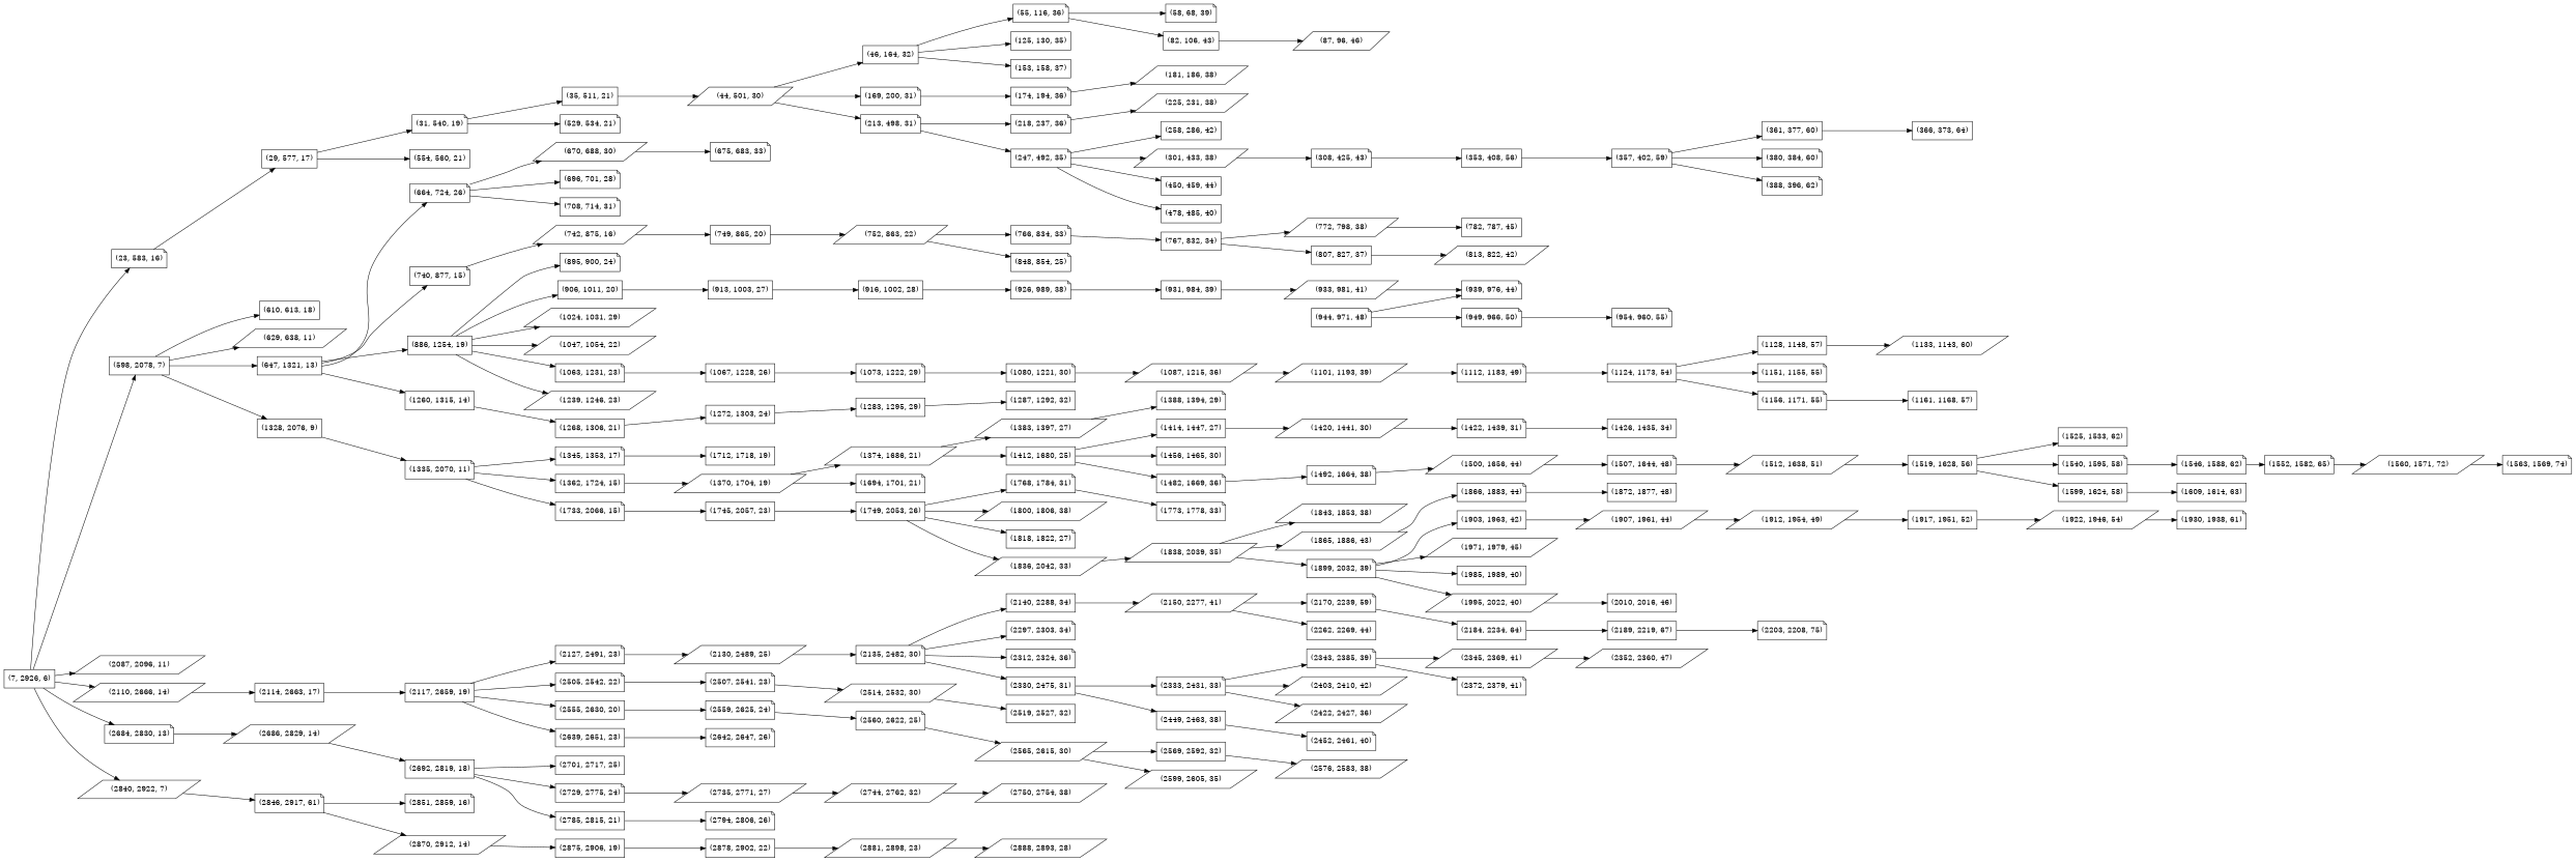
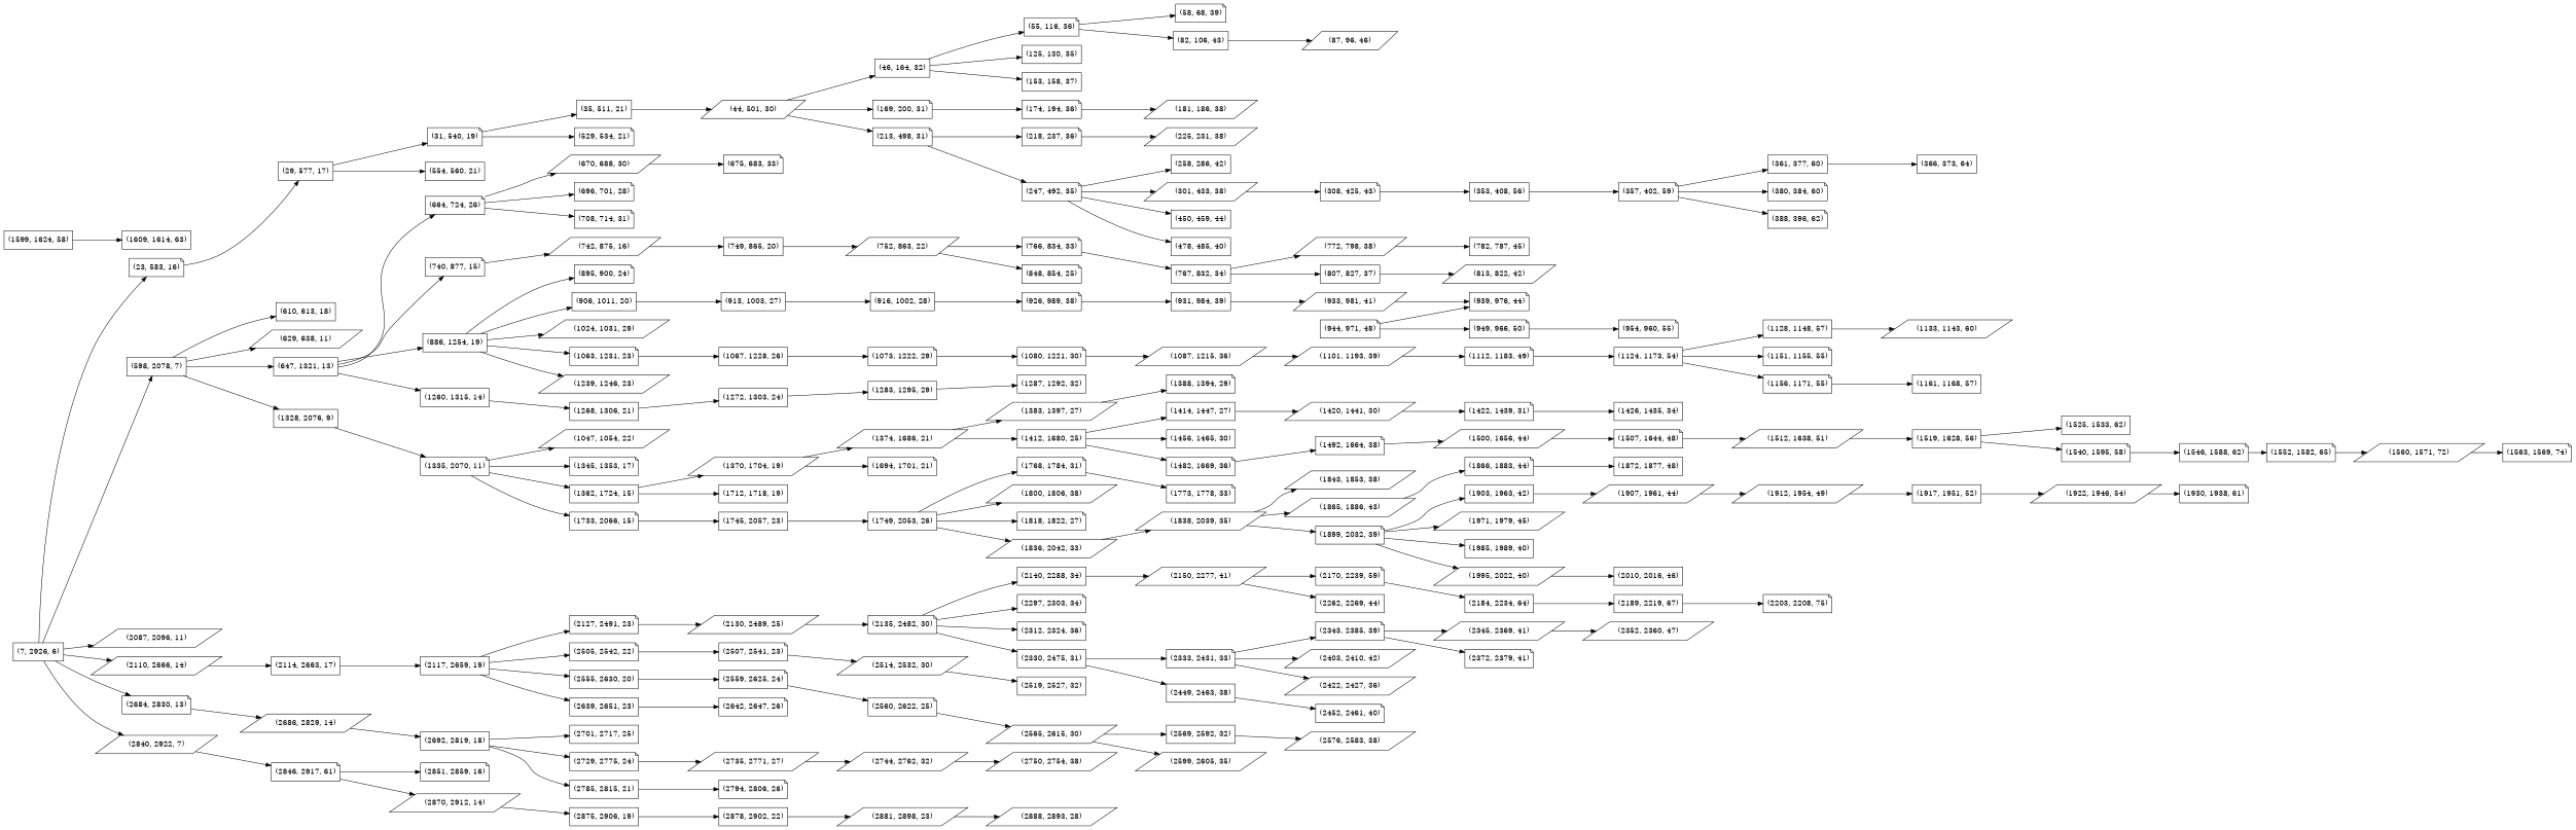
  digraph {
    rankdir=LR
    node [shape=note]
    "(23, 583, 16)"
    "(7, 2926, 6)" [shape=box]
    "(598, 2078, 7)" [shape=box]
    "(2087, 2096, 11)" [shape=parallelogram]
    "(2110, 2666, 14)" [shape=parallelogram]
    "(2684, 2830, 13)"
    "(2840, 2922, 7)" [shape=parallelogram]
    "(29, 577, 17)" [shape=box]
    "(610, 613, 18)" [shape=box]
    "(629, 638, 11)" [shape=parallelogram]
    "(647, 1321, 13)" [shape=box]
    "(1328, 2076, 9)" [shape=box]
    "(2114, 2663, 17)" [shape=box]
    "(2686, 2829, 14)" [shape=parallelogram]
    n15 [label="(2846, 2917, 61)"]
    "(31, 540, 19)"
    "(554, 560, 21)" [shape=box]
    "(35, 511, 21)" [shape=box]
    "(529, 534, 21)"
    "(44, 501, 30)" [shape=parallelogram]
    "(46, 164, 32)" [shape=box]
    "(169, 200, 31)"
    "(213, 498, 31)"
    "(55, 116, 36)"
    "(125, 130, 35)" [shape=box]
    "(153, 158, 37)" [shape=box]
    "(174, 194, 36)"
    "(218, 237, 36)"
    "(247, 492, 35)"
    "(58, 68, 39)"
    "(82, 106, 43)" [shape=box]
    "(87, 96, 46)" [shape=parallelogram]
    "(181, 186, 38)" [shape=parallelogram]
    "(225, 231, 38)" [shape=parallelogram]
    "(258, 286, 42)" [shape=box]
    "(301, 433, 38)" [shape=parallelogram]
    "(450, 459, 44)" [shape=box]
    "(478, 485, 40)" [shape=box]
    "(308, 425, 43)"
    "(353, 408, 56)" [shape=box]
    "(357, 402, 59)"
    "(361, 377, 60)" [shape=box]
    "(380, 384, 60)"
    "(388, 396, 62)"
    "(366, 373, 64)" [shape=box]
    "(664, 724, 26)"
    "(740, 877, 15)"
    "(886, 1254, 19)" [shape=box]
    "(1260, 1315, 14)" [shape=box]
    "(1335, 2070, 11)"
    "(670, 688, 30)" [shape=parallelogram]
    "(696, 701, 28)"
    "(708, 714, 31)"
    "(742, 875, 16)" [shape=parallelogram]
    "(895, 900, 24)"
    "(906, 1011, 20)" [shape=box]
    "(1024, 1031, 29)" [shape=parallelogram]
    "(1047, 1054, 22)" [shape=parallelogram]
    "(1063, 1231, 23)"
    "(1239, 1246, 23)" [shape=parallelogram]
    "(1268, 1306, 21)" [shape=box]
    "(675, 683, 33)"
    "(749, 865, 20)" [shape=box]
    "(752, 863, 22)" [shape=parallelogram]
    "(766, 834, 33)"
    "(848, 854, 25)"
    "(767, 832, 34)" [shape=box]
    "(772, 798, 38)" [shape=parallelogram]
    "(807, 827, 37)" [shape=box]
    "(782, 787, 45)" [shape=box]
    "(813, 822, 42)" [shape=parallelogram]
    "(913, 1003, 27)" [shape=box]
    "(1067, 1228, 26)" [shape=box]
    "(916, 1002, 28)" [shape=box]
    "(926, 989, 38)"
    "(931, 984, 39)" [shape=box]
    "(933, 981, 41)" [shape=parallelogram]
    "(939, 976, 44)"
    "(944, 971, 48)"
    "(949, 966, 50)"
    "(954, 960, 55)"
    "(1073, 1222, 29)"
    "(1080, 1221, 30)"
    "(1087, 1215, 36)" [shape=parallelogram]
    "(1101, 1193, 39)" [shape=parallelogram]
    "(1112, 1183, 49)"
    "(1124, 1173, 54)" [shape=box]
    "(1128, 1148, 57)" [shape=box]
    "(1151, 1155, 55)"
    "(1156, 1171, 55)"
    "(1133, 1143, 60)" [shape=parallelogram]
    "(1161, 1168, 57)" [shape=box]
    "(1272, 1303, 24)" [shape=box]
    "(1283, 1295, 29)" [shape=box]
    "(1287, 1292, 32)" [shape=box]
    "(1345, 1353, 17)"
    "(1362, 1724, 15)" [shape=box]
    "(1733, 2066, 15)"
    "(1370, 1704, 19)" [shape=parallelogram]
    "(1712, 1718, 19)" [shape=box]
    "(1745, 2057, 23)" [shape=box]
    "(1374, 1686, 21)" [shape=parallelogram]
    "(1694, 1701, 21)"
    "(1383, 1397, 27)" [shape=parallelogram]
    "(1412, 1680, 25)" [shape=box]
    "(1388, 1394, 29)"
    "(1414, 1447, 27)" [shape=box]
    "(1456, 1465, 30)" [shape=box]
    "(1482, 1669, 36)"
    "(1420, 1441, 30)" [shape=parallelogram]
    "(1492, 1664, 38)"
    "(1422, 1439, 31)"
    "(1426, 1435, 34)" [shape=box]
    "(1500, 1656, 44)" [shape=parallelogram]
    "(1507, 1644, 48)"
    "(1512, 1638, 51)" [shape=parallelogram]
    "(1519, 1628, 56)" [shape=box]
    "(1525, 1533, 62)" [shape=box]
    "(1540, 1595, 58)"
    "(1599, 1624, 58)" [shape=box]
    "(1546, 1588, 62)"
    "(1609, 1614, 63)" [shape=box]
    "(1552, 1582, 65)"
    "(1560, 1571, 72)" [shape=parallelogram]
    "(1563, 1569, 74)"
    "(1749, 2053, 26)" [shape=box]
    "(1768, 1784, 31)"
    "(1800, 1806, 38)" [shape=parallelogram]
    "(1818, 1822, 27)"
    "(1836, 2042, 33)" [shape=parallelogram]
    "(1773, 1778, 33)"
    "(1838, 2039, 35)" [shape=parallelogram]
    "(1843, 1853, 38)" [shape=parallelogram]
    "(1865, 1886, 43)" [shape=parallelogram]
    "(1899, 2032, 39)"
    "(1866, 1883, 44)"
    "(1903, 1963, 42)" [shape=box]
    "(1971, 1979, 45)" [shape=parallelogram]
    "(1985, 1989, 40)" [shape=box]
    "(1995, 2022, 40)" [shape=parallelogram]
    "(1872, 1877, 48)" [shape=box]
    "(1907, 1961, 44)" [shape=parallelogram]
    "(2010, 2016, 46)" [shape=box]
    "(1912, 1954, 49)" [shape=parallelogram]
    "(1917, 1951, 52)" [shape=box]
    "(1922, 1946, 54)" [shape=parallelogram]
    "(1930, 1938, 61)"
    "(2117, 2659, 19)" [shape=box]
    "(2127, 2491, 23)"
    "(2505, 2542, 22)"
    "(2555, 2630, 20)" [shape=box]
    "(2639, 2651, 23)" [shape=box]
    "(2130, 2489, 25)" [shape=parallelogram]
    "(2507, 2541, 23)"
    "(2559, 2625, 24)"
    "(2642, 2647, 26)"
    "(2135, 2482, 30)"
    "(2140, 2288, 34)" [shape=box]
    "(2297, 2303, 34)"
    "(2312, 2324, 36)"
    "(2330, 2475, 31)" [shape=box]
    "(2150, 2277, 41)" [shape=parallelogram]
    "(2333, 2431, 33)"
    "(2449, 2463, 38)" [shape=box]
    "(2170, 2239, 59)"
    "(2262, 2269, 44)" [shape=box]
    "(2184, 2234, 64)" [shape=box]
    "(2189, 2219, 67)" [shape=box]
    "(2203, 2208, 75)"
    "(2343, 2385, 39)"
    "(2403, 2410, 42)" [shape=parallelogram]
    "(2422, 2427, 36)" [shape=parallelogram]
    "(2452, 2461, 40)"
    "(2345, 2369, 41)" [shape=parallelogram]
    "(2372, 2379, 41)"
    "(2352, 2360, 47)" [shape=parallelogram]
    "(2514, 2532, 30)" [shape=parallelogram]
    "(2519, 2527, 32)" [shape=box]
    "(2560, 2622, 25)"
    "(2565, 2615, 30)" [shape=parallelogram]
    "(2569, 2592, 32)" [shape=box]
    "(2599, 2605, 35)" [shape=parallelogram]
    "(2576, 2583, 38)" [shape=parallelogram]
    "(2692, 2819, 18)" [shape=box]
    "(2701, 2717, 25)" [shape=box]
    "(2729, 2775, 24)"
    "(2785, 2815, 21)" [shape=box]
    "(2735, 2771, 27)" [shape=parallelogram]
    "(2794, 2806, 26)"
    "(2744, 2762, 32)" [shape=parallelogram]
    "(2750, 2754, 38)" [shape=parallelogram]
    "(2851, 2859, 16)"
    "(2870, 2912, 14)" [shape=parallelogram]
    "(2875, 2906, 19)" [shape=box]
    "(2878, 2902, 22)" [shape=box]
    "(2881, 2898, 23)" [shape=parallelogram]
    "(2888, 2893, 28)" [shape=parallelogram]
    "(23, 583, 16)" -> "(29, 577, 17)"
    "(7, 2926, 6)" -> "(23, 583, 16)"
    "(7, 2926, 6)" -> "(598, 2078, 7)"
    "(7, 2926, 6)" -> "(2087, 2096, 11)"
    "(7, 2926, 6)" -> "(2110, 2666, 14)"
    "(7, 2926, 6)" -> "(2684, 2830, 13)"
    "(7, 2926, 6)" -> "(2840, 2922, 7)"
    "(598, 2078, 7)" -> "(610, 613, 18)"
    "(598, 2078, 7)" -> "(629, 638, 11)"
    "(598, 2078, 7)" -> "(647, 1321, 13)"
    "(598, 2078, 7)" -> "(1328, 2076, 9)"
    "(2110, 2666, 14)" -> "(2114, 2663, 17)"
    "(2684, 2830, 13)" -> "(2686, 2829, 14)"
    "(2840, 2922, 7)" -> n15
    "(29, 577, 17)" -> "(31, 540, 19)"
    "(29, 577, 17)" -> "(554, 560, 21)"
    "(647, 1321, 13)" -> "(664, 724, 26)"
    "(647, 1321, 13)" -> "(740, 877, 15)"
    "(647, 1321, 13)" -> "(886, 1254, 19)"
    "(647, 1321, 13)" -> "(1260, 1315, 14)"
    "(1328, 2076, 9)" -> "(1335, 2070, 11)"
    "(2114, 2663, 17)" -> "(2117, 2659, 19)"
    "(2686, 2829, 14)" -> "(2692, 2819, 18)"
    n15 -> "(2851, 2859, 16)"
    n15 -> "(2870, 2912, 14)"
    "(31, 540, 19)" -> "(35, 511, 21)"
    "(31, 540, 19)" -> "(529, 534, 21)"
    "(35, 511, 21)" -> "(44, 501, 30)"
    "(44, 501, 30)" -> "(46, 164, 32)"
    "(44, 501, 30)" -> "(169, 200, 31)"
    "(44, 501, 30)" -> "(213, 498, 31)"
    "(46, 164, 32)" -> "(55, 116, 36)"
    "(46, 164, 32)" -> "(125, 130, 35)"
    "(46, 164, 32)" -> "(153, 158, 37)"
    "(169, 200, 31)" -> "(174, 194, 36)"
    "(213, 498, 31)" -> "(218, 237, 36)"
    "(213, 498, 31)" -> "(247, 492, 35)"
    "(55, 116, 36)" -> "(58, 68, 39)"
    "(55, 116, 36)" -> "(82, 106, 43)"
    "(174, 194, 36)" -> "(181, 186, 38)"
    "(218, 237, 36)" -> "(225, 231, 38)"
    "(247, 492, 35)" -> "(258, 286, 42)"
    "(247, 492, 35)" -> "(301, 433, 38)"
    "(247, 492, 35)" -> "(450, 459, 44)"
    "(247, 492, 35)" -> "(478, 485, 40)"
    "(82, 106, 43)" -> "(87, 96, 46)"
    "(301, 433, 38)" -> "(308, 425, 43)"
    "(308, 425, 43)" -> "(353, 408, 56)"
    "(353, 408, 56)" -> "(357, 402, 59)"
    "(357, 402, 59)" -> "(361, 377, 60)"
    "(357, 402, 59)" -> "(380, 384, 60)"
    "(357, 402, 59)" -> "(388, 396, 62)"
    "(361, 377, 60)" -> "(366, 373, 64)"
    "(664, 724, 26)" -> "(670, 688, 30)"
    "(664, 724, 26)" -> "(696, 701, 28)"
    "(664, 724, 26)" -> "(708, 714, 31)"
    "(740, 877, 15)" -> "(742, 875, 16)"
    "(886, 1254, 19)" -> "(895, 900, 24)"
    "(886, 1254, 19)" -> "(906, 1011, 20)"
    "(886, 1254, 19)" -> "(1024, 1031, 29)"
-   "(886, 1254, 19)" -> "(1047, 1054, 22)"
+   "(1335, 2070, 11)" -> "(1047, 1054, 22)"
    "(886, 1254, 19)" -> "(1063, 1231, 23)"
    "(886, 1254, 19)" -> "(1239, 1246, 23)"
    "(1260, 1315, 14)" -> "(1268, 1306, 21)"
    "(1335, 2070, 11)" -> "(1345, 1353, 17)"
    "(1335, 2070, 11)" -> "(1362, 1724, 15)"
    "(1335, 2070, 11)" -> "(1733, 2066, 15)"
    "(670, 688, 30)" -> "(675, 683, 33)"
    "(742, 875, 16)" -> "(749, 865, 20)"
    "(906, 1011, 20)" -> "(913, 1003, 27)"
    "(1063, 1231, 23)" -> "(1067, 1228, 26)"
    "(1268, 1306, 21)" -> "(1272, 1303, 24)"
    "(749, 865, 20)" -> "(752, 863, 22)"
    "(752, 863, 22)" -> "(766, 834, 33)"
    "(752, 863, 22)" -> "(848, 854, 25)"
    "(766, 834, 33)" -> "(767, 832, 34)"
    "(767, 832, 34)" -> "(772, 798, 38)"
    "(767, 832, 34)" -> "(807, 827, 37)"
    "(772, 798, 38)" -> "(782, 787, 45)"
    "(807, 827, 37)" -> "(813, 822, 42)"
    "(913, 1003, 27)" -> "(916, 1002, 28)"
    "(1067, 1228, 26)" -> "(1073, 1222, 29)"
    "(916, 1002, 28)" -> "(926, 989, 38)"
    "(926, 989, 38)" -> "(931, 984, 39)"
    "(931, 984, 39)" -> "(933, 981, 41)"
    "(933, 981, 41)" -> "(939, 976, 44)"
    "(944, 971, 48)" -> "(939, 976, 44)"
    "(944, 971, 48)" -> "(949, 966, 50)"
    "(949, 966, 50)" -> "(954, 960, 55)"
    "(1073, 1222, 29)" -> "(1080, 1221, 30)"
    "(1080, 1221, 30)" -> "(1087, 1215, 36)"
    "(1087, 1215, 36)" -> "(1101, 1193, 39)"
    "(1101, 1193, 39)" -> "(1112, 1183, 49)"
    "(1112, 1183, 49)" -> "(1124, 1173, 54)"
    "(1124, 1173, 54)" -> "(1128, 1148, 57)"
    "(1124, 1173, 54)" -> "(1151, 1155, 55)"
    "(1124, 1173, 54)" -> "(1156, 1171, 55)"
    "(1128, 1148, 57)" -> "(1133, 1143, 60)"
    "(1156, 1171, 55)" -> "(1161, 1168, 57)"
    "(1272, 1303, 24)" -> "(1283, 1295, 29)"
    "(1283, 1295, 29)" -> "(1287, 1292, 32)"
    "(1362, 1724, 15)" -> "(1370, 1704, 19)"
-   "(1345, 1353, 17)" -> "(1712, 1718, 19)"
+   "(1362, 1724, 15)" -> "(1712, 1718, 19)"
    "(1733, 2066, 15)" -> "(1745, 2057, 23)"
    "(1370, 1704, 19)" -> "(1374, 1686, 21)"
    "(1370, 1704, 19)" -> "(1694, 1701, 21)"
    "(1745, 2057, 23)" -> "(1749, 2053, 26)"
    "(1374, 1686, 21)" -> "(1383, 1397, 27)"
    "(1374, 1686, 21)" -> "(1412, 1680, 25)"
    "(1383, 1397, 27)" -> "(1388, 1394, 29)"
    "(1412, 1680, 25)" -> "(1414, 1447, 27)"
    "(1412, 1680, 25)" -> "(1456, 1465, 30)"
    "(1412, 1680, 25)" -> "(1482, 1669, 36)"
    "(1414, 1447, 27)" -> "(1420, 1441, 30)"
    "(1482, 1669, 36)" -> "(1492, 1664, 38)"
    "(1420, 1441, 30)" -> "(1422, 1439, 31)"
    "(1492, 1664, 38)" -> "(1500, 1656, 44)"
    "(1422, 1439, 31)" -> "(1426, 1435, 34)"
    "(1500, 1656, 44)" -> "(1507, 1644, 48)"
    "(1507, 1644, 48)" -> "(1512, 1638, 51)"
    "(1512, 1638, 51)" -> "(1519, 1628, 56)"
    "(1519, 1628, 56)" -> "(1525, 1533, 62)"
    "(1519, 1628, 56)" -> "(1540, 1595, 58)"
-   "(1519, 1628, 56)" -> "(1599, 1624, 58)"
    "(1540, 1595, 58)" -> "(1546, 1588, 62)"
    "(1599, 1624, 58)" -> "(1609, 1614, 63)"
    "(1546, 1588, 62)" -> "(1552, 1582, 65)"
    "(1552, 1582, 65)" -> "(1560, 1571, 72)"
    "(1560, 1571, 72)" -> "(1563, 1569, 74)"
    "(1749, 2053, 26)" -> "(1768, 1784, 31)"
    "(1749, 2053, 26)" -> "(1800, 1806, 38)"
    "(1749, 2053, 26)" -> "(1818, 1822, 27)"
    "(1749, 2053, 26)" -> "(1836, 2042, 33)"
    "(1768, 1784, 31)" -> "(1773, 1778, 33)"
    "(1836, 2042, 33)" -> "(1838, 2039, 35)"
    "(1838, 2039, 35)" -> "(1843, 1853, 38)"
    "(1838, 2039, 35)" -> "(1865, 1886, 43)"
    "(1838, 2039, 35)" -> "(1899, 2032, 39)"
    "(1865, 1886, 43)" -> "(1866, 1883, 44)"
    "(1899, 2032, 39)" -> "(1903, 1963, 42)"
    "(1899, 2032, 39)" -> "(1971, 1979, 45)"
    "(1899, 2032, 39)" -> "(1985, 1989, 40)"
    "(1899, 2032, 39)" -> "(1995, 2022, 40)"
    "(1866, 1883, 44)" -> "(1872, 1877, 48)"
    "(1903, 1963, 42)" -> "(1907, 1961, 44)"
    "(1995, 2022, 40)" -> "(2010, 2016, 46)"
    "(1907, 1961, 44)" -> "(1912, 1954, 49)"
    "(1912, 1954, 49)" -> "(1917, 1951, 52)"
    "(1917, 1951, 52)" -> "(1922, 1946, 54)"
    "(1922, 1946, 54)" -> "(1930, 1938, 61)"
    "(2117, 2659, 19)" -> "(2127, 2491, 23)"
    "(2117, 2659, 19)" -> "(2505, 2542, 22)"
    "(2117, 2659, 19)" -> "(2555, 2630, 20)"
    "(2117, 2659, 19)" -> "(2639, 2651, 23)"
    "(2127, 2491, 23)" -> "(2130, 2489, 25)"
    "(2505, 2542, 22)" -> "(2507, 2541, 23)"
    "(2555, 2630, 20)" -> "(2559, 2625, 24)"
    "(2639, 2651, 23)" -> "(2642, 2647, 26)"
    "(2130, 2489, 25)" -> "(2135, 2482, 30)"
    "(2507, 2541, 23)" -> "(2514, 2532, 30)"
    "(2559, 2625, 24)" -> "(2560, 2622, 25)"
    "(2135, 2482, 30)" -> "(2140, 2288, 34)"
    "(2135, 2482, 30)" -> "(2297, 2303, 34)"
    "(2135, 2482, 30)" -> "(2312, 2324, 36)"
    "(2135, 2482, 30)" -> "(2330, 2475, 31)"
    "(2140, 2288, 34)" -> "(2150, 2277, 41)"
    "(2330, 2475, 31)" -> "(2333, 2431, 33)"
    "(2330, 2475, 31)" -> "(2449, 2463, 38)"
    "(2150, 2277, 41)" -> "(2170, 2239, 59)"
    "(2150, 2277, 41)" -> "(2262, 2269, 44)"
    "(2333, 2431, 33)" -> "(2343, 2385, 39)"
    "(2333, 2431, 33)" -> "(2403, 2410, 42)"
    "(2333, 2431, 33)" -> "(2422, 2427, 36)"
    "(2449, 2463, 38)" -> "(2452, 2461, 40)"
    "(2170, 2239, 59)" -> "(2184, 2234, 64)"
    "(2184, 2234, 64)" -> "(2189, 2219, 67)"
    "(2189, 2219, 67)" -> "(2203, 2208, 75)"
    "(2343, 2385, 39)" -> "(2345, 2369, 41)"
    "(2343, 2385, 39)" -> "(2372, 2379, 41)"
    "(2345, 2369, 41)" -> "(2352, 2360, 47)"
    "(2514, 2532, 30)" -> "(2519, 2527, 32)"
    "(2560, 2622, 25)" -> "(2565, 2615, 30)"
    "(2565, 2615, 30)" -> "(2569, 2592, 32)"
    "(2565, 2615, 30)" -> "(2599, 2605, 35)"
    "(2569, 2592, 32)" -> "(2576, 2583, 38)"
    "(2692, 2819, 18)" -> "(2701, 2717, 25)"
    "(2692, 2819, 18)" -> "(2729, 2775, 24)"
    "(2692, 2819, 18)" -> "(2785, 2815, 21)"
    "(2729, 2775, 24)" -> "(2735, 2771, 27)"
    "(2785, 2815, 21)" -> "(2794, 2806, 26)"
    "(2735, 2771, 27)" -> "(2744, 2762, 32)"
    "(2744, 2762, 32)" -> "(2750, 2754, 38)"
    "(2870, 2912, 14)" -> "(2875, 2906, 19)"
    "(2875, 2906, 19)" -> "(2878, 2902, 22)"
    "(2878, 2902, 22)" -> "(2881, 2898, 23)"
    "(2881, 2898, 23)" -> "(2888, 2893, 28)"
  }
